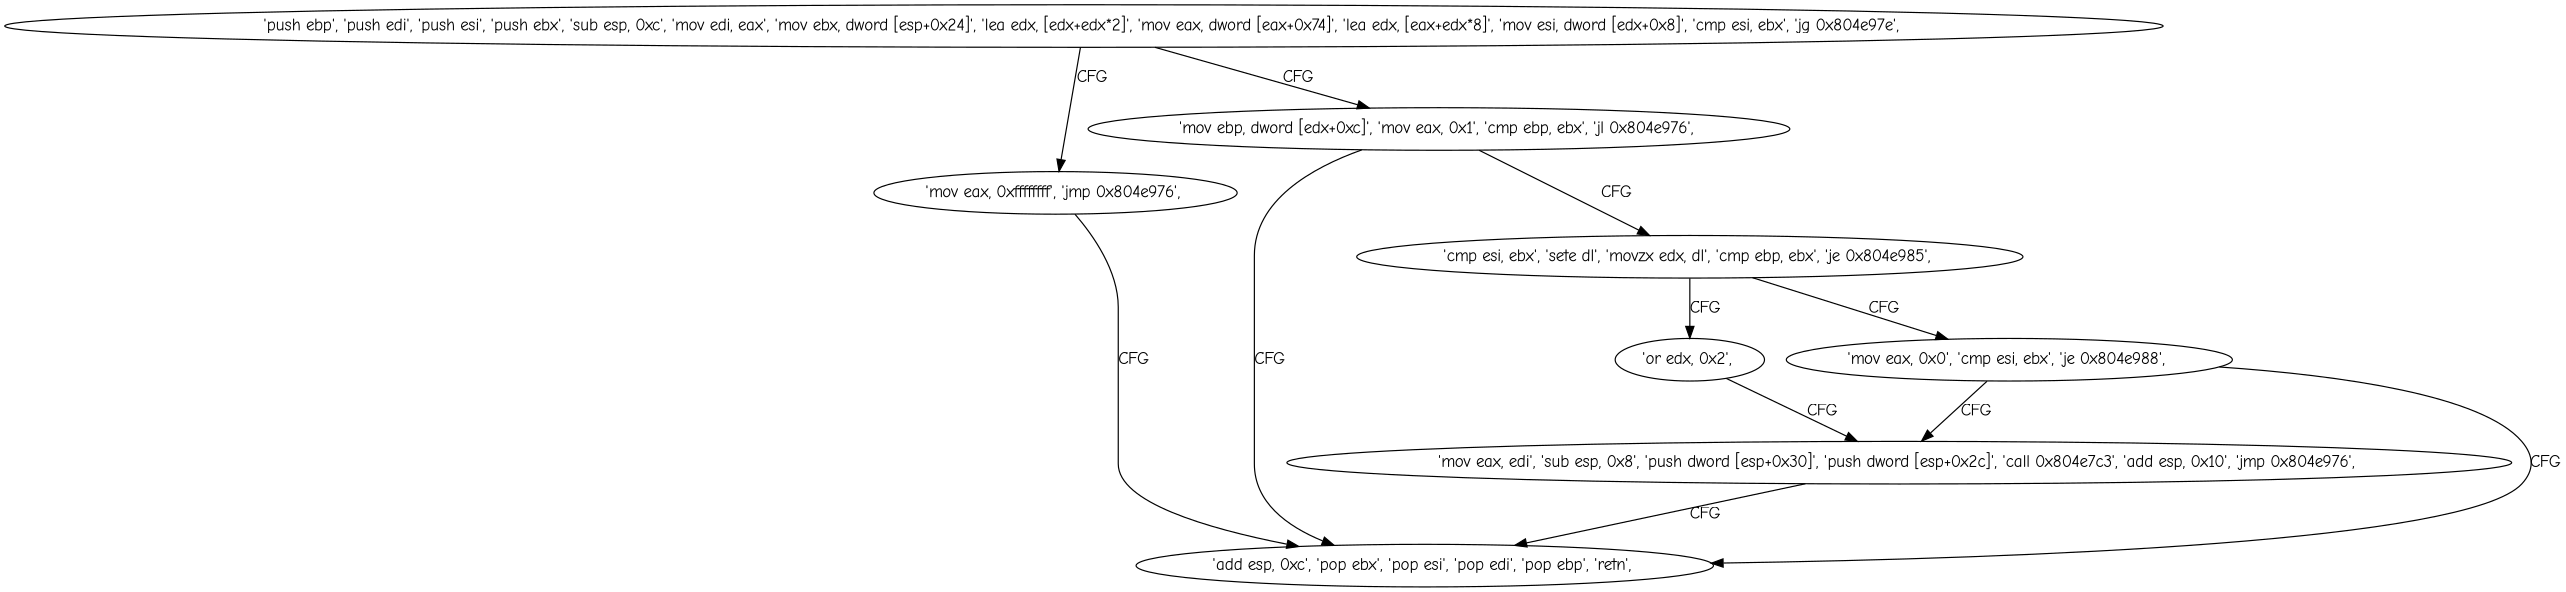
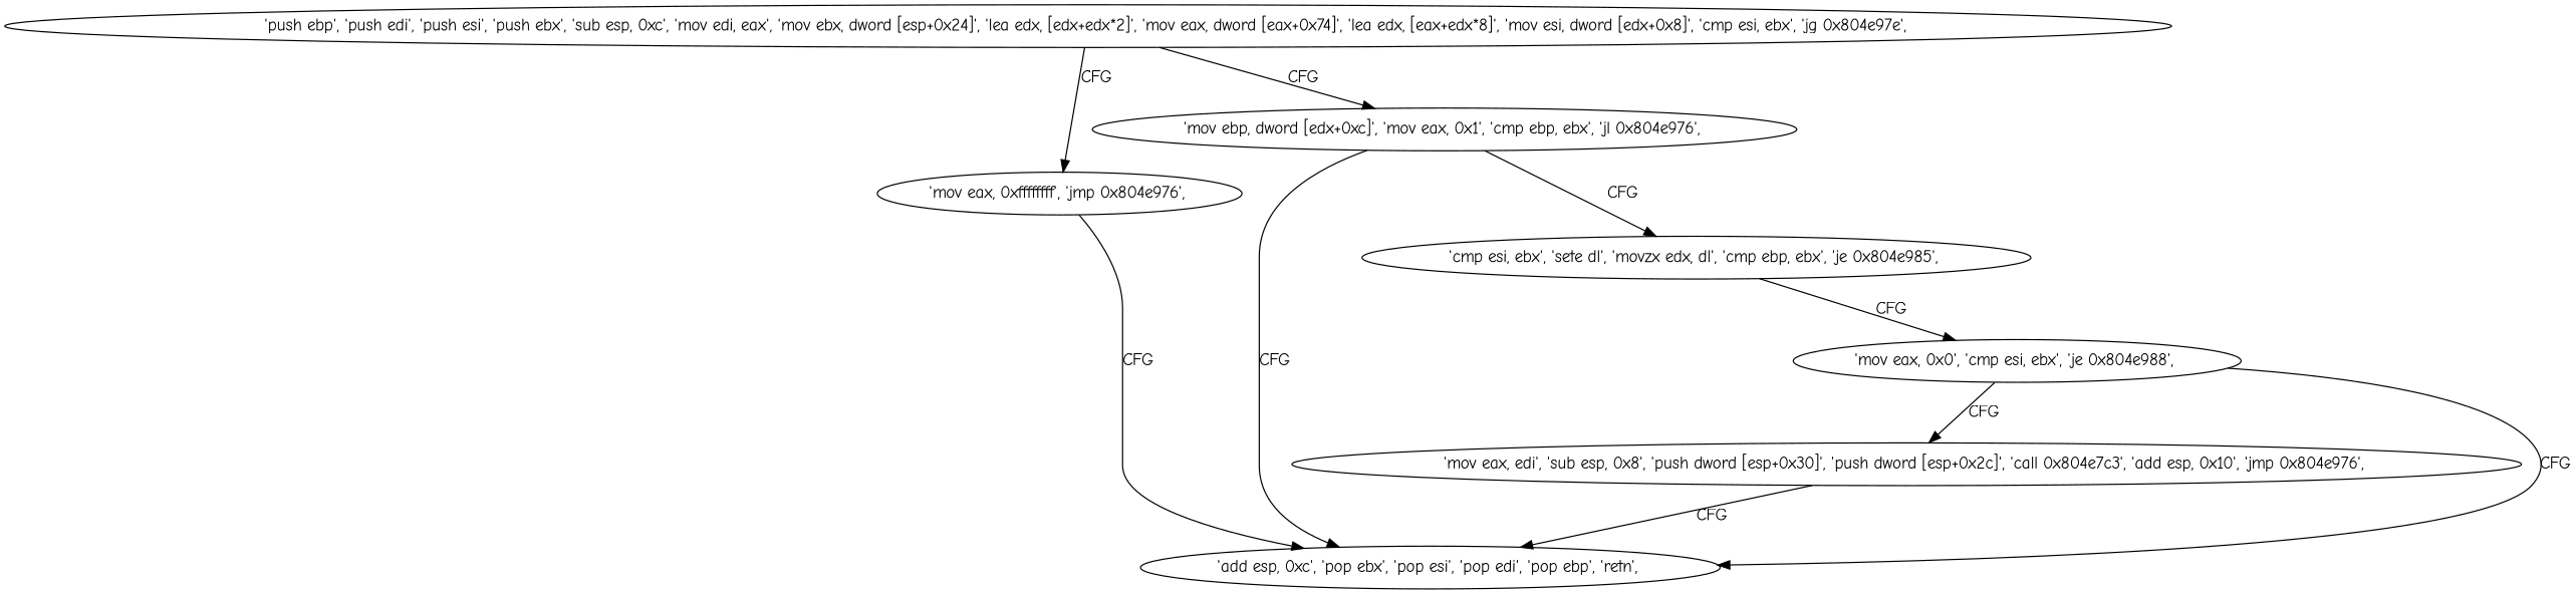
  digraph {
    fontname="Comic Neue"
    node [fontname="Comic Neue"]
    edge [fontname="Comic Neue"]
    n1 [label="'push ebp', 'push edi', 'push esi', 'push ebx', 'sub esp, 0xc', 'mov edi, eax', 'mov ebx, dword [esp+0x24]', 'lea edx, [edx+edx*2]', 'mov eax, dword [eax+0x74]', 'lea edx, [eax+edx*8]', 'mov esi, dword [edx+0x8]', 'cmp esi, ebx', 'jg 0x804e97e', "]
    n2 [label="'mov eax, 0xffffffff', 'jmp 0x804e976', "]
    n3 [label="'mov ebp, dword [edx+0xc]', 'mov eax, 0x1', 'cmp ebp, ebx', 'jl 0x804e976', "]
    n4 [label="'add esp, 0xc', 'pop ebx', 'pop esi', 'pop edi', 'pop ebp', 'retn', "]
    n5 [label="'cmp esi, ebx', 'sete dl', 'movzx edx, dl', 'cmp ebp, ebx', 'je 0x804e985', "]
-   n6 [label="'or edx, 0x2', "]
    n7 [label="'mov eax, 0x0', 'cmp esi, ebx', 'je 0x804e988', "]
    n8 [label="'mov eax, edi', 'sub esp, 0x8', 'push dword [esp+0x30]', 'push dword [esp+0x2c]', 'call 0x804e7c3', 'add esp, 0x10', 'jmp 0x804e976', "]
    n1 -> n2 [label=CFG]
    n1 -> n3 [label=CFG]
    n2 -> n4 [label=CFG]
    n3 -> n4 [label=CFG]
    n3 -> n5 [label=CFG]
-   n5 -> n6 [label=CFG]
    n5 -> n7 [label=CFG]
-   n6 -> n8 [label=CFG]
    n7 -> n4 [label=CFG]
    n7 -> n8 [label=CFG]
    n8 -> n4 [label=CFG]
  }
